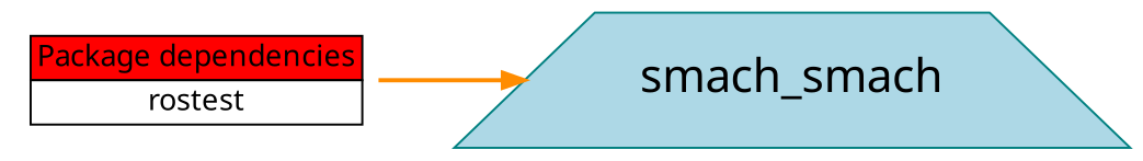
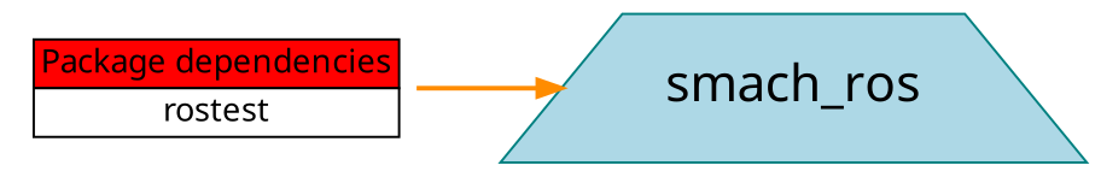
  digraph {
    nodesep=0.1
    rankdir=LR
    fontname="Noto Sans"
    node [fontname="Noto Sans"]
-   smach_ros [color=teal fontsize=22 shape=trapezium style=filled fillcolor=lightblue label=smach_smach]
+   smach_ros [color=teal fontsize=22 shape=trapezium style=filled fillcolor=lightblue]
    n2 [label=<<table BGCOLOR="#FFFFFF" BORDER="0" CELLBORDER="1" CELLSPACING="0">   <tr>     <td ALIGN="CENTER" BGCOLOR="#FF0000" COLSPAN="1">Package dependencies</td>   </tr>   <tr>     <td ALIGN="CENTER" BGCOLOR="#FFFFFF" COLSPAN="1">rostest</td>   </tr> </table> > shape=plaintext]
    n2 -> smach_ros [color=darkorange style=bold fontname="Noto Sans"]
  }
